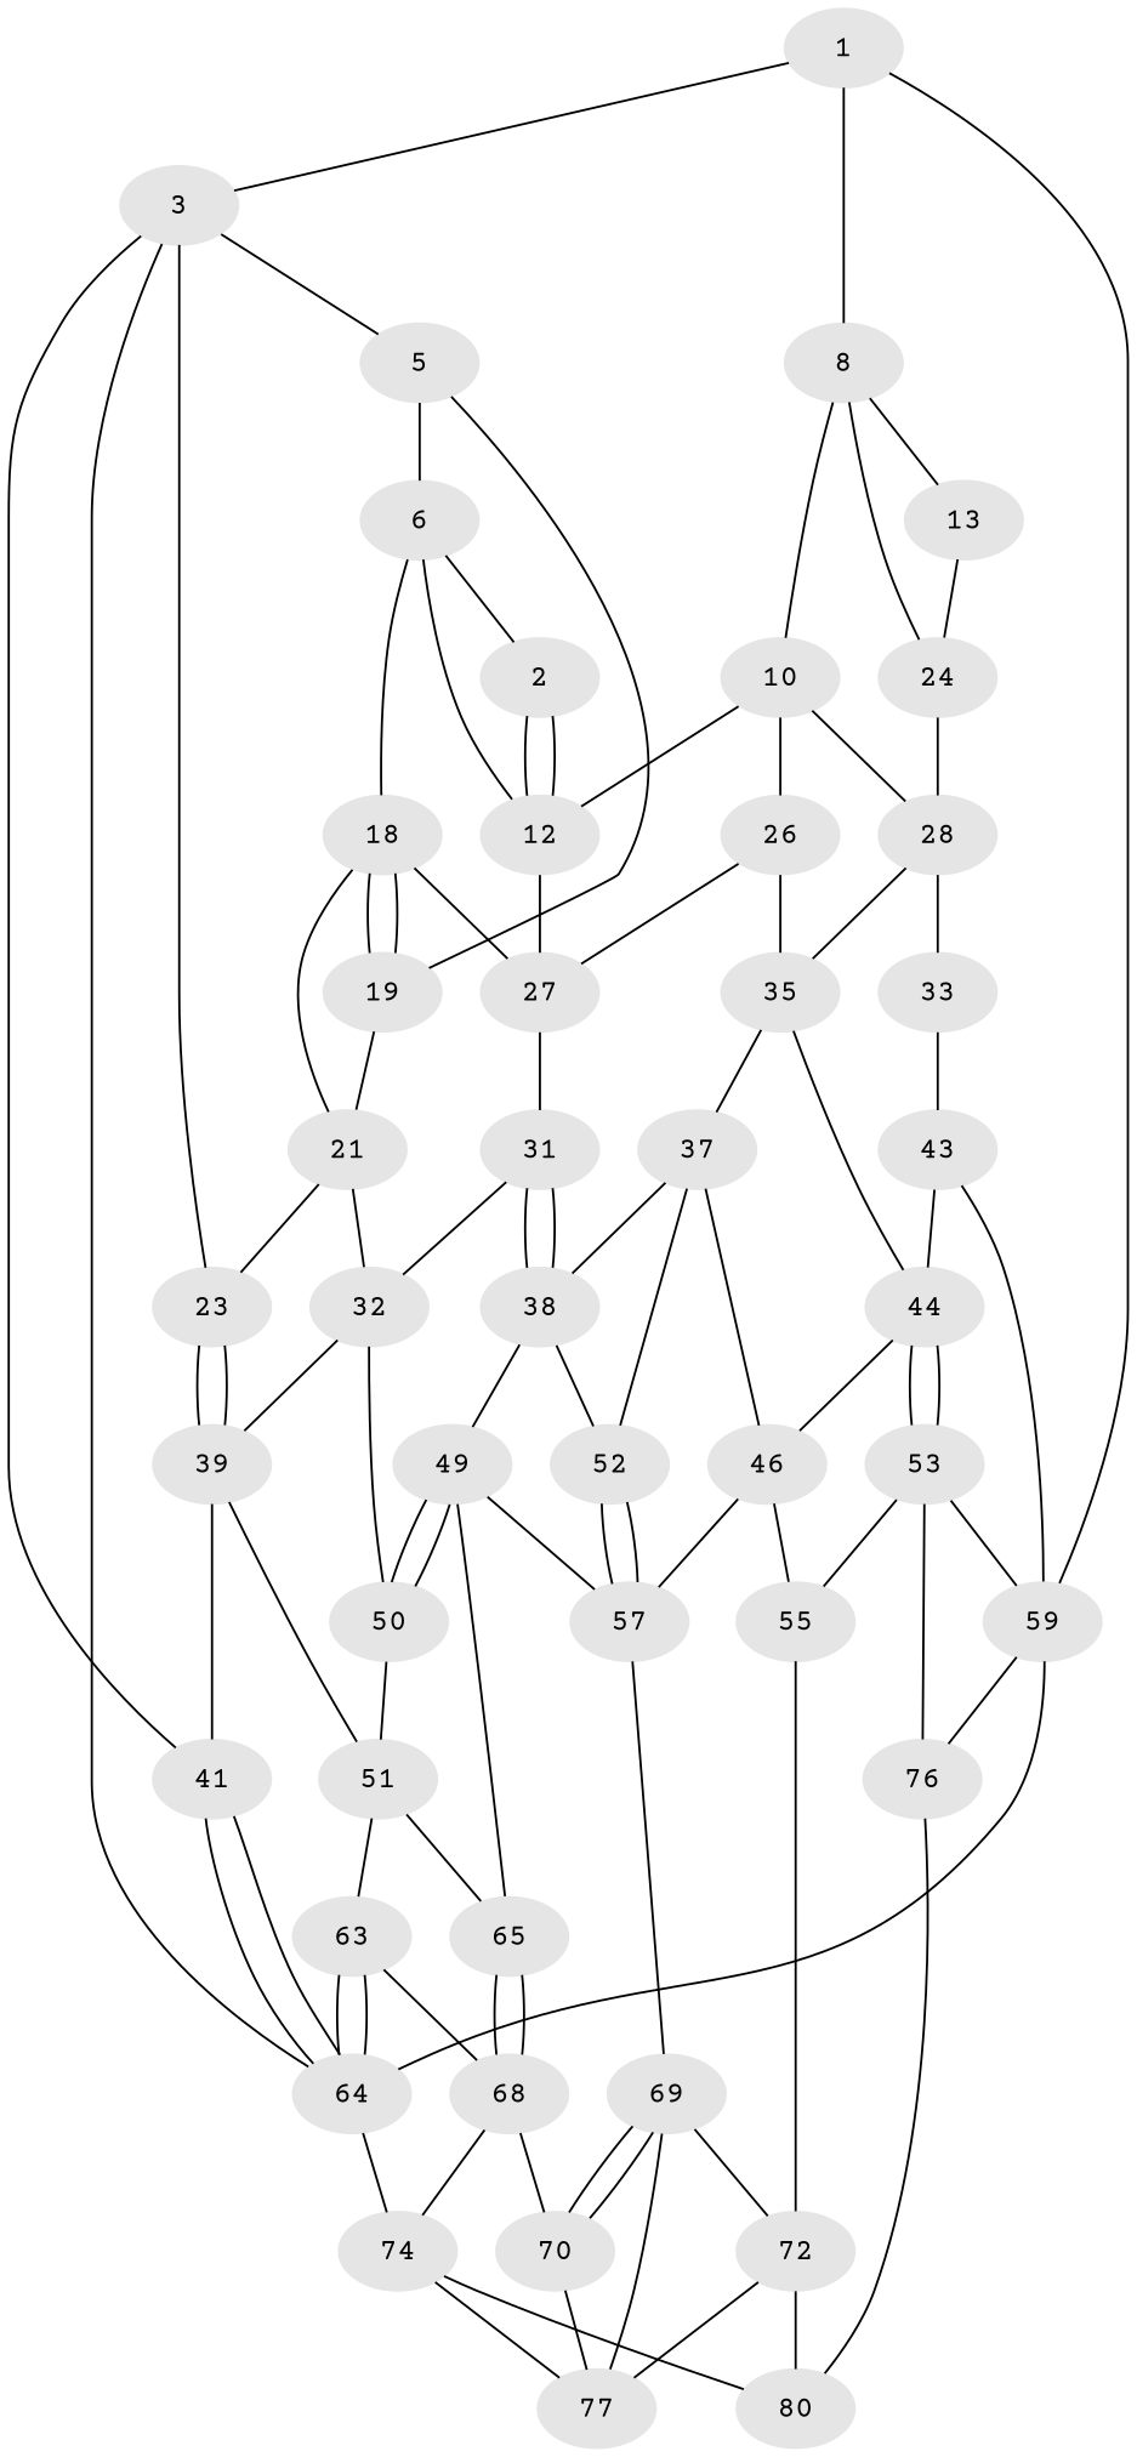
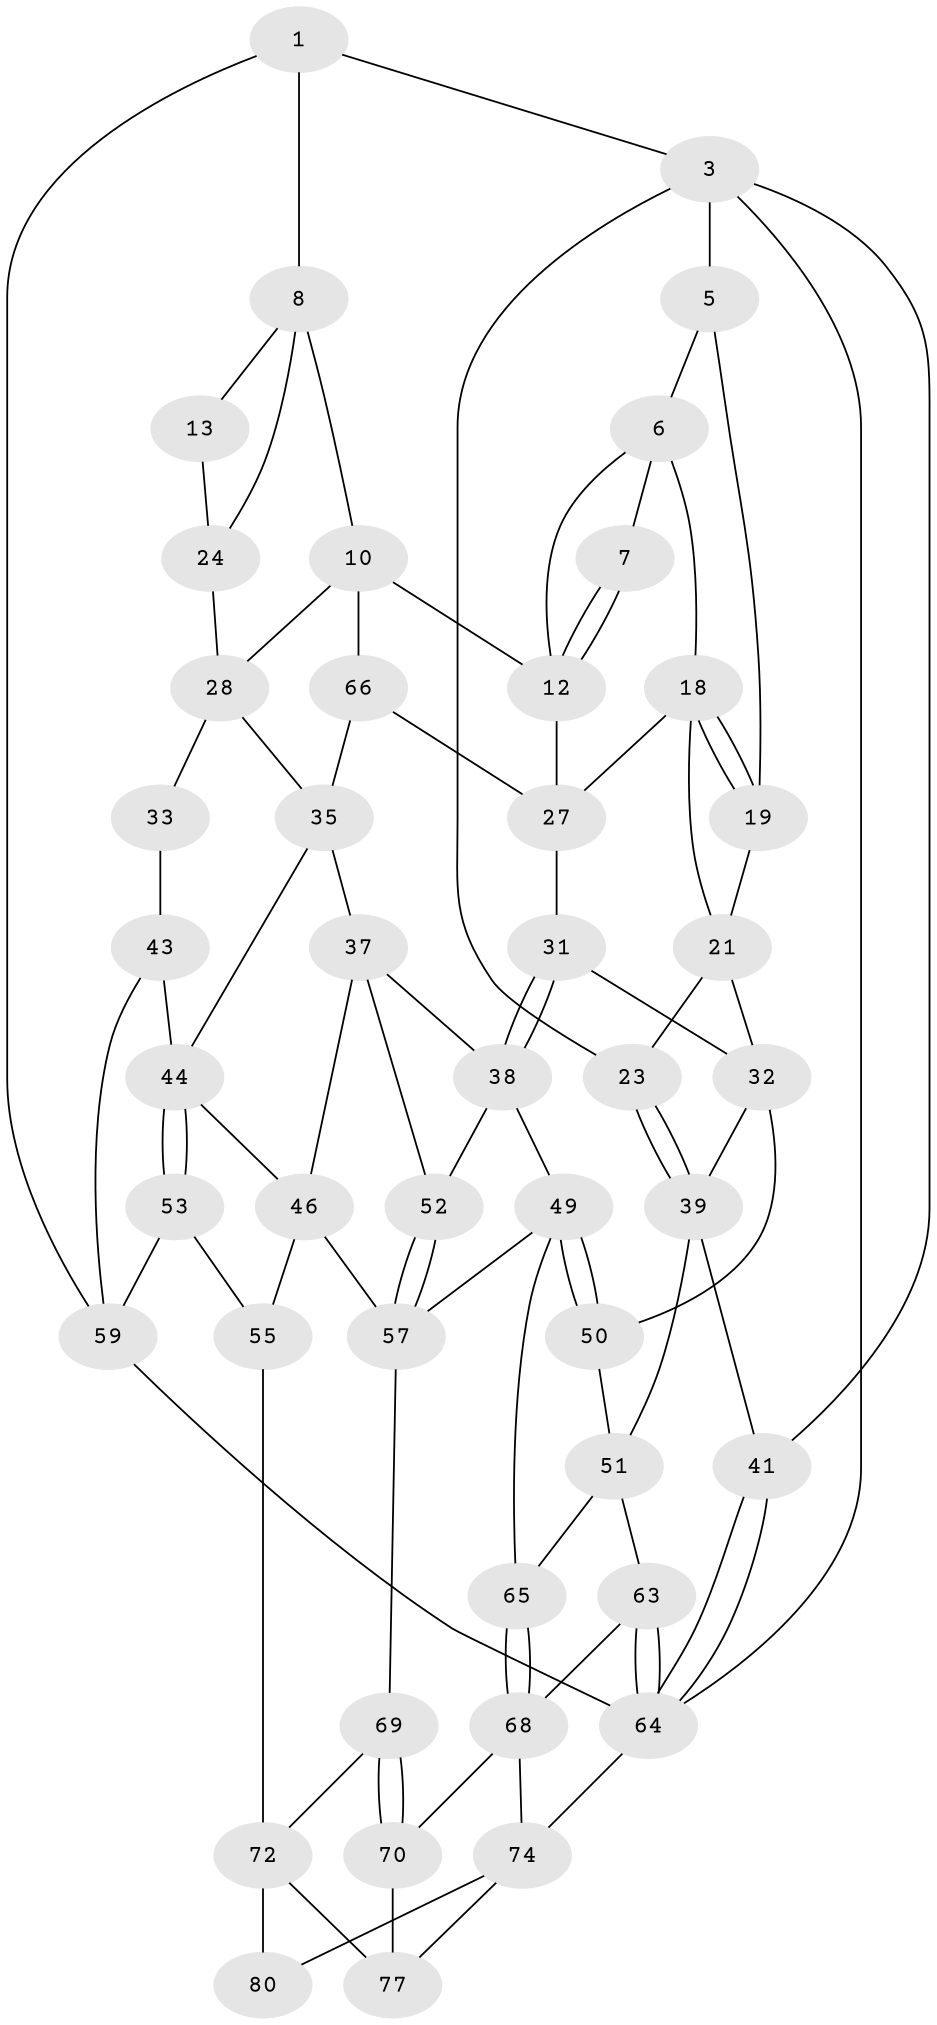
  graph {
    fontname="Courier Prime"
    node [color=gray90 fontname="Courier Prime" style=filled]
    edge [fontname="Courier Prime"]
    1 [super="+2"]
    3 [super="+4"]
    8 [super="+9"]
    59 [super="+66"]
    5 [super="+20"]
    23
    41
    64 [super="+67"]
    10 [super="+11"]
    13 [super="+14"]
    24 [super="+25"]
-   76
    6 [super="+17"]
    19
    39 [super="+40"]
    74 [super="+75"]
-   7 [label=2]
+   7
    12 [super="+16"]
    18
    21 [super="+22"]
    32 [super="+42"]
    27 [super="+30"]
-   26
+   26 [label=66]
    28 [super="+29"]
    35 [super="+36"]
    33 [super="+34"]
    31
    43 [super="+58"]
    50
    51 [super="+62"]
    37 [super="+47"]
    44 [super="+45"]
    38 [super="+48"]
    52
    49 [super="+61"]
    46 [super="+56"]
    53 [super="+54"]
    55
    57 [super="+60"]
    65
    63
    72 [super="+79"]
    69 [super="+73"]
    68 [super="+71"]
    80
    77 [super="+78"]
    70
    1 -- 3
    1 -- 8
    1 -- 59
    3 -- 5
    3 -- 23
    3 -- 41
    3 -- 64
    8 -- 10
    8 -- 13
    8 -- 24
    59 -- 64
-   59 -- 76
    5 -- 6
    5 -- 19
    23 -- 39
    23 -- 39
    41 -- 64
    41 -- 64
    64 -- 74
    10 -- 12
    10 -- 26
    10 -- 28
    13 -- 24 [weight=2]
    24 -- 28
-   76 -- 80
    6 -- 7
    6 -- 12
    6 -- 18
    19 -- 21
    39 -- 41
    39 -- 51
    74 -- 80
    74 -- 77
    7 -- 12
    7 -- 12
    12 -- 27
    18 -- 19
    18 -- 19
    18 -- 21
    18 -- 27
    21 -- 23
    21 -- 32
    32 -- 39
    32 -- 50
    27 -- 31
    26 -- 27
    26 -- 35
    28 -- 35
    28 -- 33
    35 -- 37
    35 -- 44
    33 -- 43 [weight=2]
    31 -- 32
    31 -- 38
    31 -- 38
    43 -- 59
    43 -- 44
    50 -- 51
    51 -- 65
    51 -- 63
    37 -- 38
    37 -- 52
    37 -- 46
    44 -- 46
    44 -- 53
    44 -- 53
    38 -- 52
    38 -- 49
    52 -- 57
    52 -- 57
    49 -- 50
    49 -- 50
    49 -- 57
    49 -- 65
    46 -- 55
    46 -- 57
    53 -- 59
-   53 -- 76
    53 -- 55
    55 -- 72
    57 -- 69
    65 -- 68
    65 -- 68
    63 -- 64
    63 -- 64
    63 -- 68
    72 -- 80
    72 -- 77
    69 -- 72
-   69 -- 77
    69 -- 70
    69 -- 70
    68 -- 74
    68 -- 70
    70 -- 77
  }
